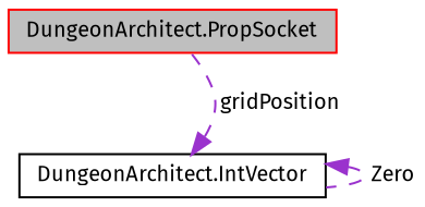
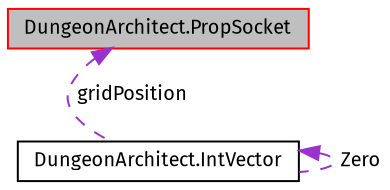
  digraph {
    fontname="Fira Sans"
    node [fontname="Fira Sans" fontsize=10 shape=record style=filled]
    edge [color=darkorchid3 dir=back fontname="Fira Sans" fontsize=10 labelfontname=Helvetica labelfontsize=10 style=dashed]
    n1 [color=red fillcolor=grey75 fontcolor=black height=0.2 label="DungeonArchitect.PropSocket" width=0.4]
    n2 [color=black fillcolor=white height=0.2 label="DungeonArchitect.IntVector" width=0.4]
-   n2 -> n1 [label=" gridPosition"]
+   n1 -> n2 [label=" gridPosition"]
    n2 -> n2 [label=" Zero"]
  }
